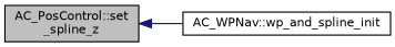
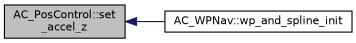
  digraph {
    rankdir=LR
    node [color=black fontname=Helvetica fontsize=10 shape=record style=filled]
-   n1 [fillcolor=grey75 fontcolor=black height=0.2 label="AC_PosControl::set\l_spline_z" width=0.4]
+   n1 [fillcolor=grey75 fontcolor=black height=0.2 label="AC_PosControl::set\l_accel_z" width=0.4]
    n2 [fillcolor=white height=0.2 label="AC_WPNav::wp_and_spline_init" width=0.4]
    n1 -> n2 [color=midnightblue dir=back fontname=Helvetica fontsize=10 labelfontname=Helvetica labelfontsize=10 style=solid]
  }
